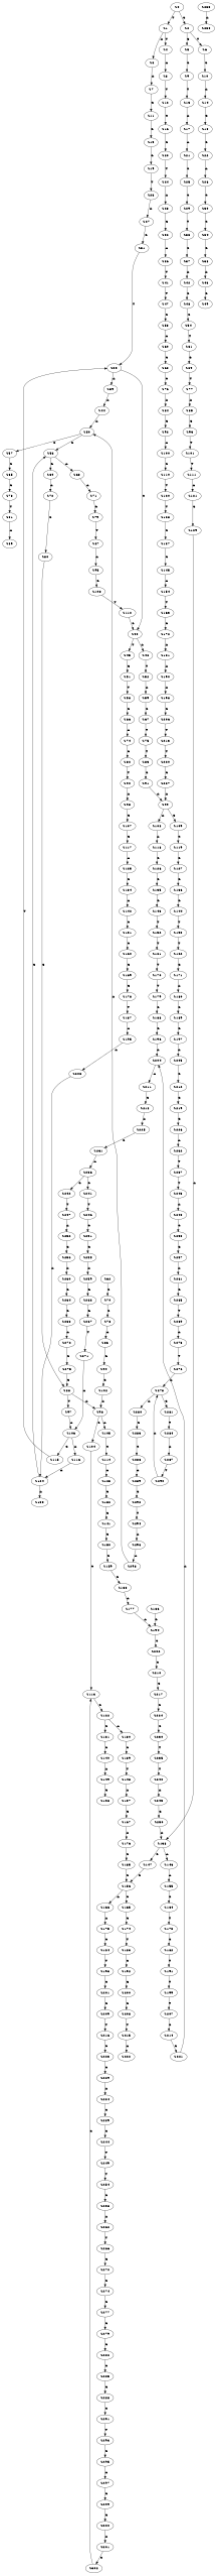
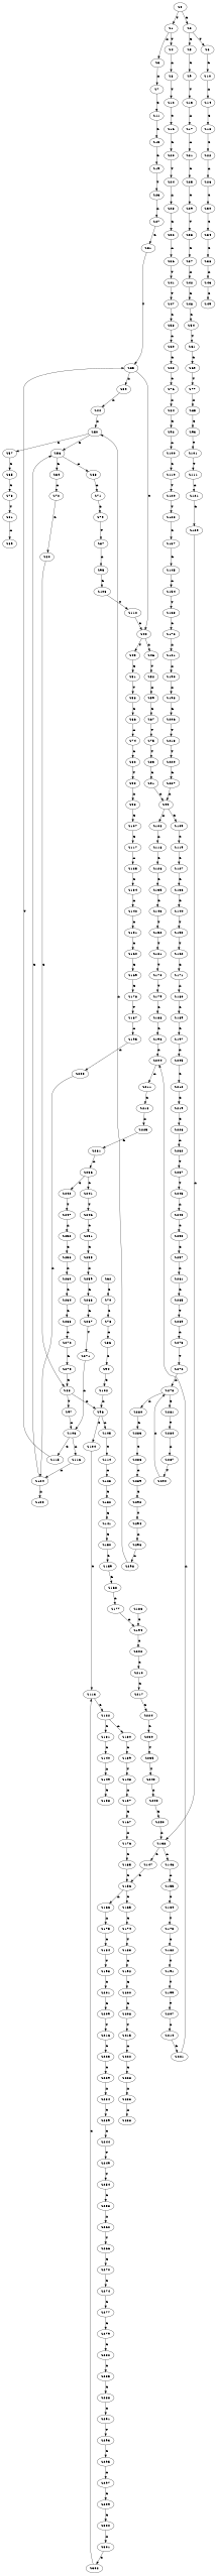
  strict digraph {
    S0
    S1
    S2
    S3
    S4
    S5
    S6
    S7
    S8
    S9
    S10
    S11
    S12
    S13
    S14
    S15
    S16
    S17
    S18
    S19
    S20
    S21
    S22
    S23
    S24
    S25
    S26
    S27
    S28
    S29
    S30
    S31
    S32
    S33
    S34
    S35
    S36
    S37
    S38
    S39
    S40
    S41
    S42
    S43
    S44
    S45
    S46
    S47
    S48
    S49
    S50
    S51
    S52
    S53
    S54
    S56
    S57
    S58
    S59
    S60
    S61
    S63
    S64
    S65
    S66
    S67
    S68
    S69
    S62
    S70
    S71
    S72
    S73
    S74
    S75
    S76
    S77
    S78
    S79
    S80
    S81
    S82
    S83
    S84
    S85
    S86
    S87
    S88
    S89
    S90
    S91
    S92
    S93
    S94
    S95
    S96
    S97
    S98
    S99
    S100
    S101
    S102
    S103
    S104
    S105
    S106
    S107
    S108
    S109
    S110
    S111
    S112
    S113
    S114
    S115
    S116
    S117
    S118
    S119
    S120
    S121
    S122
    S123
    S124
    S125
    S126
    S127
    S128
    S129
    S130
    S131
    S132
    S133
    S134
    S135
    S136
    S137
    S138
    S139
    S140
    S141
    S142
    S143
    S144
    S145
    S146
    S147
    S148
    S149
    S150
    S151
    S152
    S153
    S154
    S155
    S156
    S157
    S158
    S159
    S160
    S161
    S162
    S163
    S164
    S165
    S166
    S167
    S168
    S169
    S170
    S171
    S172
    S173
    S174
    S175
    S176
    S177
    S178
    S179
    S180
    S181
    S182
    S183
    S184
    S185
    S194
    S187
    S188
    S189
    S190
    S191
    S192
    S193
    S186
    S195
    S196
    S197
    S198
    S199
    S200
    S201
    S202
    S203
    S204
    S205
    S206
    S207
    S208
    S209
    S210
    S211
    S212
    S213
    S214
    S215
    S216
    S217
    S218
    S219
    S220
    S221
    S222
    S223
    S224
    S225
    S226
    S227
+   S228
    S229
    S230
    S231
    S232
    S233
    S234
    S235
    S236
    S237
    S238
    S239
    S240
    S241
    S242
    S243
    S244
    S245
    S246
    S247
    S248
    S249
    S250
    S251
    S252
    S253
    S254
    S255
    S256
    S257
    S258
    S259
    S260
    S261
    S262
    S263
    S264
    S265
    S266
    S267
    S268
    S269
    S270
    S271
    S272
    S273
    S274
    S275
    S276
    S277
    S278
    S279
    S280
    S281
    S282
    S283
    S284
    S285
    S286
    S287
    S288
    S289
    S290
    S291
    S292
    S293
    S294
    S295
    S296
    S297
    S298
    S299
    S300
    S301
    S302
    S0 -> S1 [label=T]
    S0 -> S2 [label=G]
    S1 -> S3 [label=A]
    S1 -> S4 [label=T]
    S2 -> S5 [label=G]
    S2 -> S6 [label=T]
    S3 -> S7 [label=A]
    S4 -> S8 [label=A]
    S5 -> S9 [label=G]
    S6 -> S10 [label=G]
    S7 -> S11 [label=G]
    S8 -> S12 [label=T]
    S9 -> S13 [label=T]
    S10 -> S14 [label=A]
    S11 -> S15 [label=G]
    S12 -> S16 [label=C]
    S13 -> S17 [label=A]
    S14 -> S18 [label=G]
    S15 -> S19 [label=G]
    S16 -> S20 [label=G]
    S17 -> S21 [label=A]
    S18 -> S22 [label=C]
    S19 -> S23 [label=T]
    S20 -> S24 [label=T]
    S21 -> S25 [label=C]
    S22 -> S26 [label=A]
    S23 -> S27 [label=A]
    S24 -> S28 [label=A]
    S25 -> S29 [label=C]
    S26 -> S30 [label=C]
    S27 -> S31 [label=G]
    S28 -> S32 [label=G]
    S29 -> S33 [label=T]
    S30 -> S34 [label=C]
    S31 -> S35 [label=T]
    S32 -> S36 [label=A]
    S33 -> S37 [label=C]
    S34 -> S38 [label=G]
    S35 -> S39 [label=A]
    S35 -> S40 [label=C]
    S36 -> S41 [label=T]
    S37 -> S42 [label=A]
    S38 -> S43 [label=A]
    S39 -> S44 [label=A]
    S40 -> S45 [label=T]
    S40 -> S46 [label=A]
    S41 -> S47 [label=T]
    S42 -> S48 [label=G]
    S43 -> S49 [label=C]
    S44 -> S50 [label=A]
    S45 -> S51 [label=G]
    S46 -> S52 [label=T]
    S47 -> S53 [label=C]
    S48 -> S54 [label=C]
    S50 -> S56 [label=G]
    S50 -> S57 [label=C]
    S51 -> S58 [label=T]
    S52 -> S59 [label=A]
    S53 -> S60 [label=A]
    S54 -> S61 [label=T]
    S56 -> S63 [label=A]
    S56 -> S64 [label=G]
    S57 -> S65 [label=G]
    S58 -> S66 [label=G]
    S59 -> S67 [label=G]
    S60 -> S68 [label=G]
    S61 -> S69 [label=G]
    S63 -> S71 [label=A]
    S64 -> S72 [label=A]
    S65 -> S73 [label=G]
    S66 -> S74 [label=A]
    S67 -> S75 [label=T]
    S68 -> S76 [label=C]
    S69 -> S77 [label=T]
    S62 -> S70 [label=G]
    S70 -> S78 [label=G]
    S71 -> S79 [label=G]
    S72 -> S80 [label=G]
    S73 -> S81 [label=T]
    S74 -> S82 [label=C]
    S75 -> S83 [label=T]
    S76 -> S84 [label=A]
    S77 -> S85 [label=A]
    S78 -> S86 [label=A]
    S79 -> S87 [label=T]
    S80 -> S88 [label=G]
    S81 -> S89 [label=A]
    S82 -> S90 [label=T]
    S83 -> S91 [label=G]
    S84 -> S92 [label=G]
    S85 -> S93 [label=G]
    S86 -> S94 [label=G]
    S87 -> S95 [label=A]
    S88 -> S96 [label=A]
    S88 -> S97 [label=T]
    S90 -> S98 [label=A]
    S91 -> S99 [label=A]
    S92 -> S100 [label=A]
    S93 -> S101 [label=T]
    S94 -> S102 [label=G]
    S95 -> S103 [label=G]
    S96 -> S104 [label=C]
    S96 -> S105 [label=A]
    S97 -> S106 [label=A]
    S98 -> S107 [label=G]
    S99 -> S108 [label=A]
    S99 -> S109 [label=G]
    S100 -> S110 [label=C]
    S101 -> S111 [label=T]
    S102 -> S96 [label=A]
    S103 -> S112 [label=T]
    S104 -> S113 [label=C]
    S105 -> S114 [label=C]
    S106 -> S115 [label=G]
    S106 -> S116 [label=A]
    S107 -> S117 [label=G]
    S108 -> S118 [label=A]
    S109 -> S119 [label=C]
    S110 -> S120 [label=T]
    S111 -> S121 [label=A]
    S112 -> S40 [label=C]
    S113 -> S122 [label=C]
    S114 -> S123 [label=A]
    S115 -> S35 [label=T]
    S116 -> S124 [label=A]
    S117 -> S125 [label=A]
    S118 -> S126 [label=C]
    S119 -> S127 [label=C]
    S120 -> S128 [label=T]
    S121 -> S129 [label=G]
    S122 -> S130 [label=A]
    S122 -> S131 [label=C]
    S123 -> S132 [label=G]
    S124 -> S56 [label=G]
    S124 -> S133 [label=A]
    S125 -> S134 [label=G]
    S126 -> S135 [label=C]
    S127 -> S136 [label=G]
    S128 -> S137 [label=C]
    S129 -> S138 [label=A]
    S130 -> S139 [label=C]
    S131 -> S140 [label=C]
    S132 -> S141 [label=G]
    S134 -> S142 [label=A]
    S135 -> S143 [label=G]
    S136 -> S144 [label=G]
    S137 -> S145 [label=G]
    S138 -> S146 [label=A]
    S138 -> S147 [label=C]
    S139 -> S148 [label=T]
    S140 -> S149 [label=A]
    S141 -> S150 [label=G]
    S142 -> S151 [label=C]
    S143 -> S152 [label=T]
    S144 -> S153 [label=T]
    S145 -> S154 [label=A]
    S146 -> S155 [label=A]
    S147 -> S156 [label=C]
    S148 -> S157 [label=A]
    S149 -> S158 [label=G]
    S150 -> S159 [label=G]
    S151 -> S160 [label=C]
    S152 -> S161 [label=T]
    S153 -> S162 [label=T]
    S154 -> S163 [label=T]
    S155 -> S164 [label=C]
    S156 -> S165 [label=C]
    S156 -> S166 [label=A]
    S157 -> S167 [label=G]
    S159 -> S168 [label=G]
    S160 -> S169 [label=G]
    S161 -> S170 [label=T]
    S162 -> S171 [label=G]
    S163 -> S172 [label=C]
    S164 -> S173 [label=T]
    S165 -> S174 [label=G]
    S166 -> S175 [label=A]
    S167 -> S176 [label=A]
    S168 -> S177 [label=A]
    S169 -> S178 [label=G]
    S170 -> S179 [label=T]
    S171 -> S180 [label=A]
    S172 -> S181 [label=A]
    S173 -> S182 [label=C]
    S174 -> S183 [label=T]
    S175 -> S184 [label=C]
    S176 -> S185 [label=C]
    S177 -> S194 [label=A]
    S178 -> S187 [label=T]
    S179 -> S188 [label=C]
    S180 -> S189 [label=C]
    S181 -> S190 [label=A]
    S182 -> S191 [label=T]
    S183 -> S192 [label=C]
    S184 -> S193 [label=T]
    S185 -> S156 [label=C]
    S194 -> S202 [label=C]
    S187 -> S195 [label=A]
    S188 -> S196 [label=G]
    S189 -> S197 [label=G]
    S190 -> S198 [label=A]
    S191 -> S199 [label=T]
    S192 -> S200 [label=G]
    S193 -> S201 [label=C]
    S186 -> S194 [label=G]
    S195 -> S203 [label=A]
    S196 -> S204 [label=A]
    S197 -> S205 [label=A]
    S198 -> S206 [label=G]
    S199 -> S207 [label=T]
    S200 -> S208 [label=G]
    S201 -> S209 [label=G]
    S202 -> S210 [label=C]
    S203 -> S124 [label=A]
    S204 -> S211 [label=A]
    S205 -> S212 [label=C]
    S206 -> S213 [label=T]
    S207 -> S214 [label=C]
    S208 -> S215 [label=T]
    S209 -> S216 [label=T]
    S210 -> S217 [label=G]
    S211 -> S218 [label=G]
    S212 -> S219 [label=G]
    S213 -> S220 [label=T]
    S214 -> S221 [label=G]
    S215 -> S222 [label=A]
    S216 -> S223 [label=C]
    S217 -> S224 [label=C]
    S218 -> S225 [label=A]
    S219 -> S226 [label=G]
    S220 -> S227 [label=G]
    S221 -> S204 [label=A]
+   S222 -> S228 [label=G]
    S223 -> S229 [label=C]
    S224 -> S230 [label=G]
    S225 -> S231 [label=G]
    S226 -> S232 [label=A]
    S227 -> S99 [label=A]
+   S228 -> S233 [label=A]
    S229 -> S234 [label=A]
    S230 -> S235 [label=T]
    S231 -> S236 [label=A]
    S232 -> S237 [label=T]
    S233 -> S238 [label=A]
    S234 -> S239 [label=C]
    S235 -> S240 [label=T]
    S236 -> S241 [label=C]
    S236 -> S242 [label=G]
    S237 -> S243 [label=T]
    S239 -> S244 [label=C]
    S240 -> S245 [label=A]
    S241 -> S246 [label=T]
    S242 -> S247 [label=T]
    S243 -> S248 [label=A]
    S244 -> S249 [label=T]
    S245 -> S250 [label=G]
    S246 -> S251 [label=C]
    S247 -> S252 [label=A]
    S248 -> S253 [label=C]
    S249 -> S254 [label=T]
    S250 -> S138 [label=A]
    S251 -> S255 [label=G]
    S252 -> S256 [label=G]
    S253 -> S257 [label=G]
    S254 -> S258 [label=C]
    S255 -> S259 [label=A]
    S256 -> S260 [label=A]
    S257 -> S261 [label=A]
    S258 -> S262 [label=A]
    S259 -> S263 [label=G]
    S260 -> S264 [label=G]
    S261 -> S265 [label=G]
    S262 -> S266 [label=T]
    S263 -> S267 [label=G]
    S264 -> S268 [label=G]
    S265 -> S269 [label=T]
    S266 -> S270 [label=G]
    S267 -> S271 [label=T]
    S268 -> S272 [label=A]
    S269 -> S273 [label=A]
    S270 -> S274 [label=C]
    S271 -> S106 [label=A]
    S272 -> S275 [label=G]
    S273 -> S276 [label=T]
    S274 -> S277 [label=G]
    S275 -> S88 [label=G]
    S276 -> S278 [label=A]
    S277 -> S279 [label=G]
    S278 -> S280 [label=A]
    S278 -> S281 [label=G]
    S279 -> S282 [label=G]
    S280 -> S283 [label=G]
    S281 -> S284 [label=T]
    S282 -> S285 [label=C]
    S283 -> S286 [label=C]
    S284 -> S287 [label=A]
    S285 -> S288 [label=G]
    S286 -> S289 [label=A]
    S287 -> S290 [label=T]
    S288 -> S291 [label=C]
    S289 -> S292 [label=G]
    S290 -> S278 [label=A]
    S291 -> S293 [label=T]
    S292 -> S294 [label=T]
    S293 -> S295 [label=C]
    S294 -> S296 [label=A]
    S295 -> S297 [label=A]
    S296 -> S298 [label=A]
    S297 -> S299 [label=G]
    S298 -> S50 [label=A]
    S299 -> S300 [label=G]
    S300 -> S301 [label=A]
    S301 -> S302 [label=C]
    S302 -> S113 [label=C]
  }
